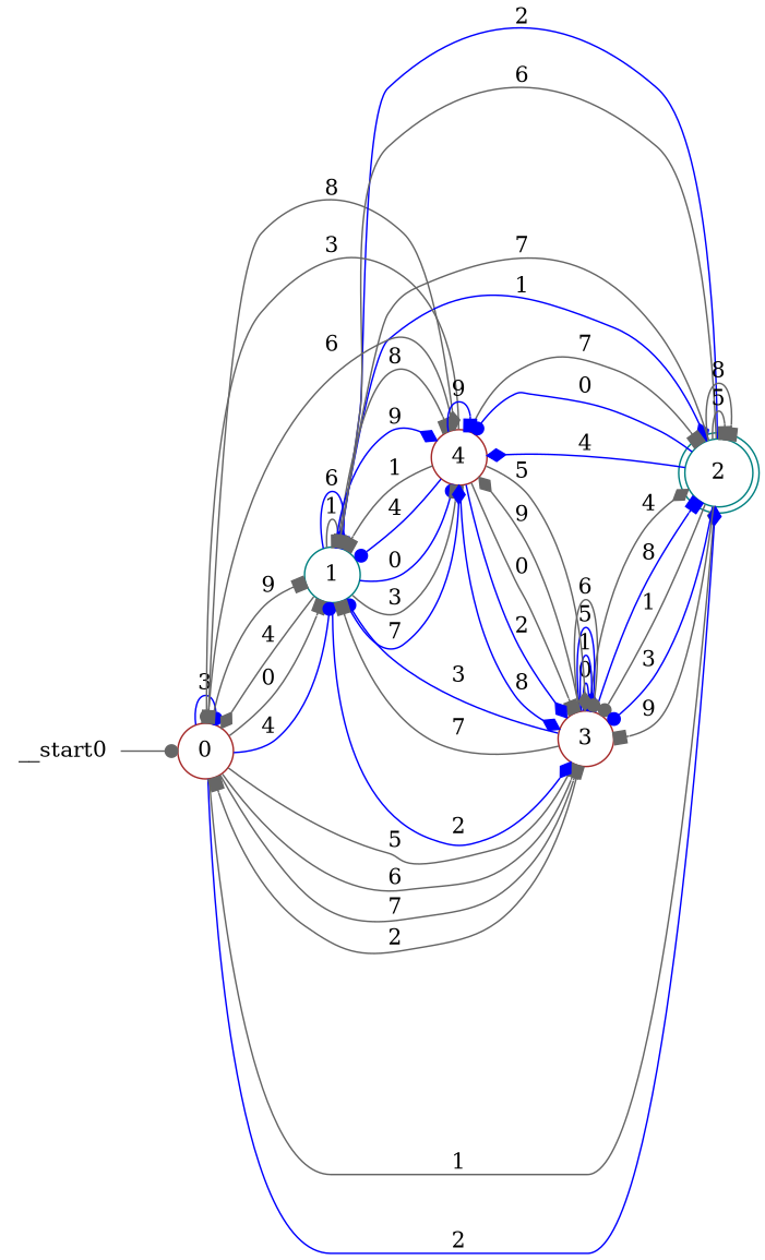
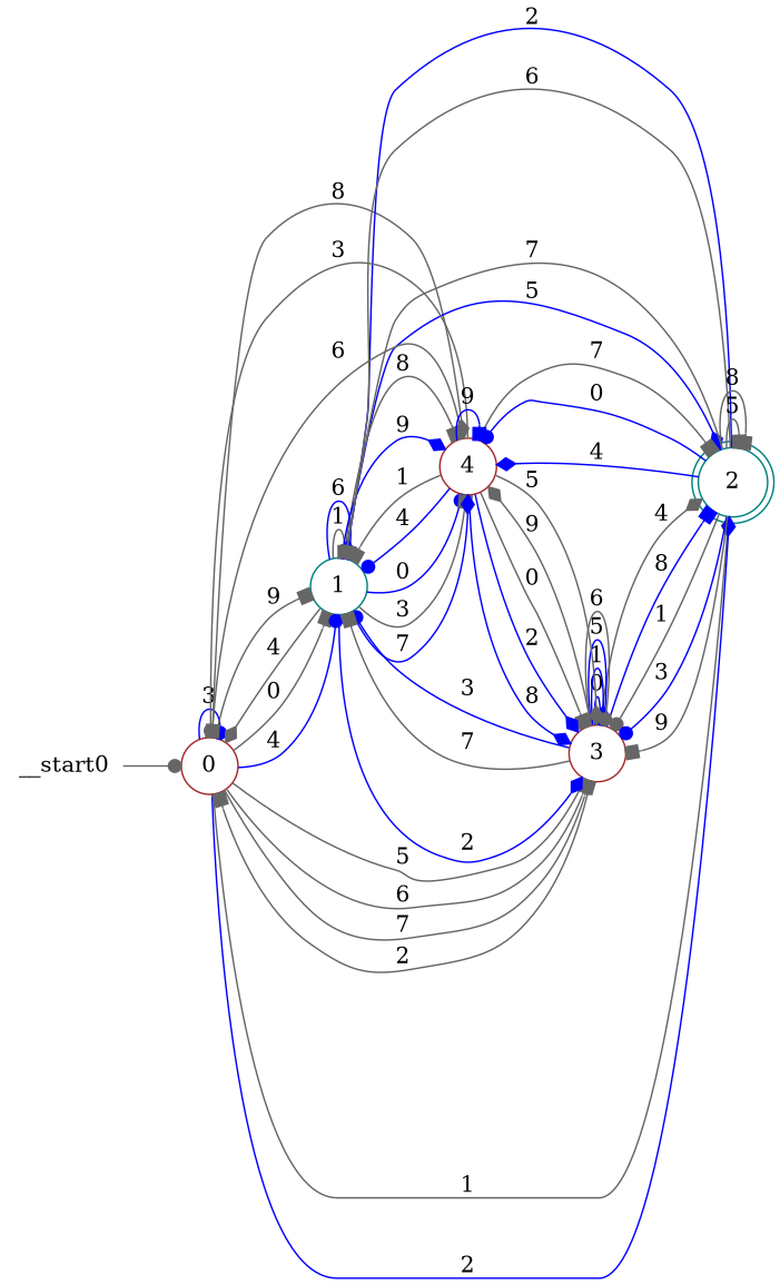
  digraph {
    rankdir=LR
    node [color=brown shape=circle]
    edge [arrowhead=box color=gray40]
    n1 [label=0]
    n2 [color=teal label=1]
    n3 [color=teal label=2 shape=doublecircle]
    n4 [label=3]
    n5 [label=4]
    __start0 [color=teal height=0 shape=none width=0]
    n1 -> n1 [arrowhead=dot color=blue label=3]
    n1 -> n2 [label=0]
    n1 -> n2 [arrowhead=dot color=blue label=4]
    n1 -> n2 [label=9]
    n1 -> n3 [arrowhead=diamond label=1]
    n1 -> n3 [arrowhead=diamond color=blue label=2]
    n1 -> n4 [arrowhead=dot label=5]
    n1 -> n4 [label=6]
    n1 -> n4 [label=7]
    n1 -> n5 [arrowhead=diamond label=8]
    n2 -> n1 [arrowhead=diamond label=4]
    n2 -> n2 [label=1]
    n2 -> n2 [color=blue label=6]
-   n2 -> n3 [arrowhead=diamond color=blue label=1]
+   n2 -> n3 [arrowhead=diamond color=blue label=5]
    n2 -> n4 [arrowhead=diamond color=blue label=2]
    n2 -> n5 [arrowhead=dot color=blue label=0]
    n2 -> n5 [label=3]
    n2 -> n5 [arrowhead=diamond color=blue label=7]
    n2 -> n5 [label=8]
    n2 -> n5 [arrowhead=diamond color=blue label=9]
    n3 -> n2 [arrowhead=diamond color=blue label=2]
    n3 -> n2 [label=6]
    n3 -> n2 [arrowhead=dot label=7]
    n3 -> n3 [label=5]
    n3 -> n3 [label=8]
    n3 -> n4 [arrowhead=dot label=1]
    n3 -> n4 [arrowhead=dot color=blue label=3]
    n3 -> n4 [label=9]
    n3 -> n5 [arrowhead=dot color=blue label=0]
    n3 -> n5 [arrowhead=diamond color=blue label=4]
    n4 -> n1 [label=2]
    n4 -> n2 [arrowhead=dot color=blue label=3]
    n4 -> n2 [label=7]
    n4 -> n3 [arrowhead=diamond label=4]
    n4 -> n3 [color=blue label=8]
    n4 -> n4 [arrowhead=dot color=blue label=0]
    n4 -> n4 [arrowhead=diamond color=blue label=1]
    n4 -> n4 [arrowhead=dot color=blue label=5]
    n4 -> n4 [arrowhead=dot label=6]
    n4 -> n5 [arrowhead=diamond label=9]
    n5 -> n1 [arrowhead=dot label=3]
    n5 -> n1 [label=6]
    n5 -> n2 [label=1]
    n5 -> n2 [arrowhead=dot color=blue label=4]
    n5 -> n3 [label=7]
    n5 -> n4 [label=0]
    n5 -> n4 [arrowhead=diamond color=blue label=2]
    n5 -> n4 [arrowhead=diamond label=5]
    n5 -> n4 [arrowhead=diamond color=blue label=8]
    n5 -> n5 [color=blue label=9]
    __start0 -> n1 [arrowhead=dot]
  }
